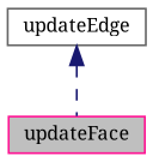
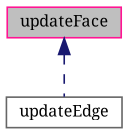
  digraph {
    rankdir=TB
    fontname="Noto Serif"
    node [fontname="Noto Serif" fontsize=10 shape=record]
    n1 [color=deeppink fillcolor=grey75 fontcolor=black height=0.2 label=updateFace style=filled width=0.4]
    n2 [color=gray40 height=0.2 label=updateEdge width=0.4]
-   n2 -> n1 [color=midnightblue dir=back fontname="Noto Serif" fontsize=10 labelfontname=FreeSans labelfontsize=10 style=dashed]
+   n1 -> n2 [color=midnightblue dir=back fontname="Noto Serif" fontsize=10 labelfontname=FreeSans labelfontsize=10 style=dashed]
  }
